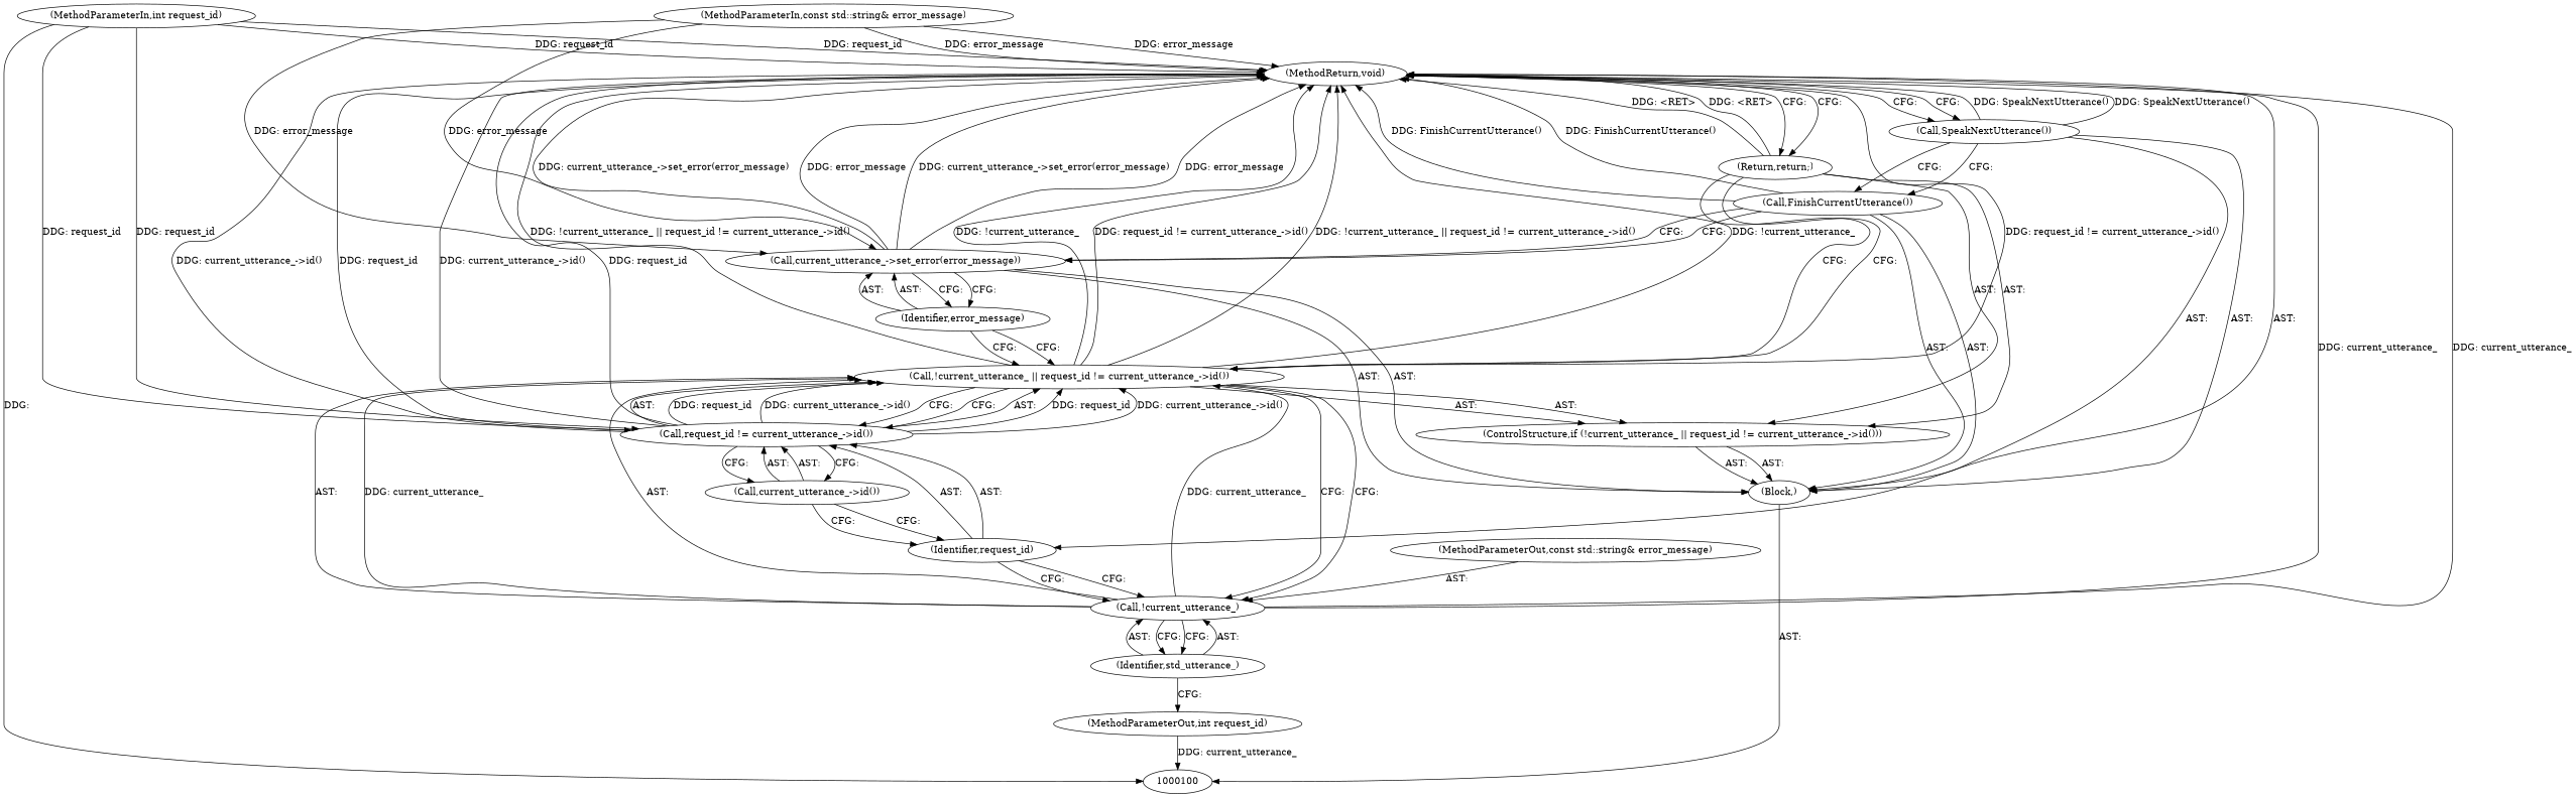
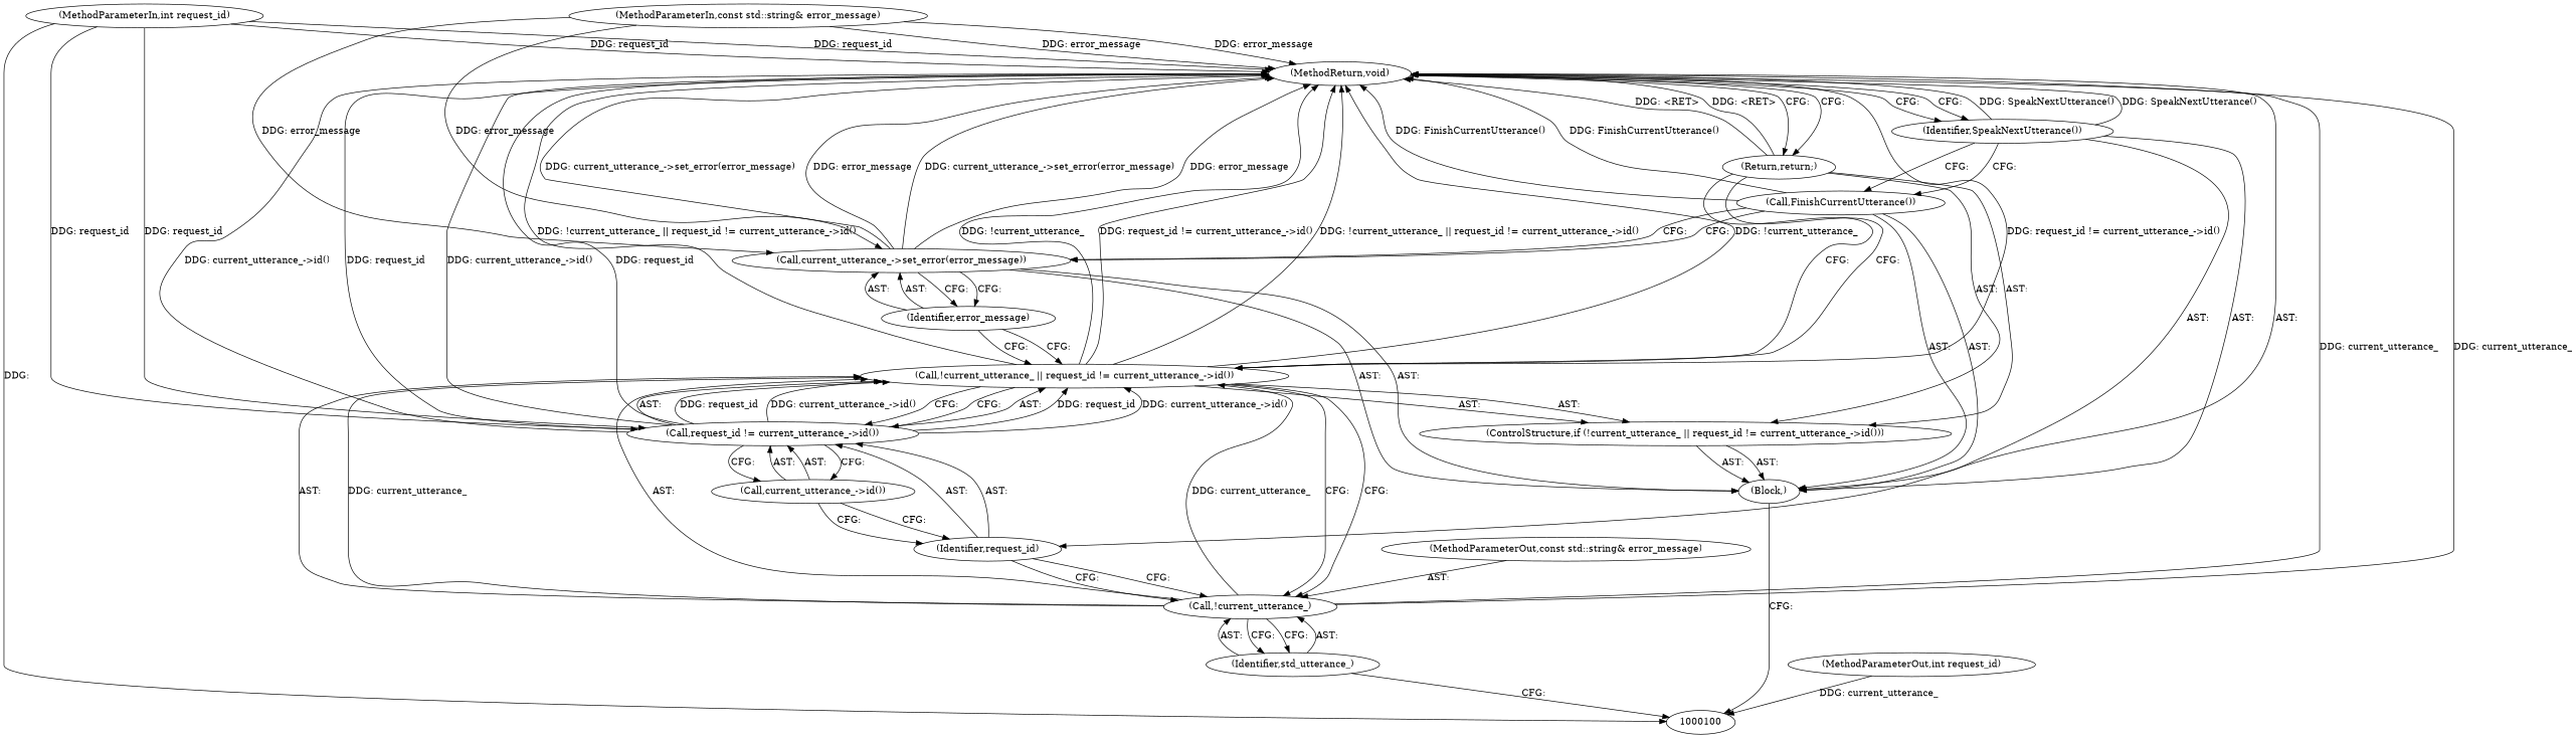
  digraph {
    n1 [label="(MethodReturn,void)"]
    n2 [label="(Return,return;)"]
-   n3 [label="(Call,SpeakNextUtterance())"]
+   n3 [label="(Identifier,SpeakNextUtterance())"]
    n4 [label="(Identifier,request_id)"]
    n5 [label="(ControlStructure,if (!current_utterance_ || request_id != current_utterance_->id()))"]
    n6 [label="(Call,!current_utterance_ || request_id != current_utterance_->id())"]
    n7 [label="(Block,)"]
    n8 [label="(Call,FinishCurrentUtterance())"]
    n9 [label="(MethodParameterIn,const std::string& error_message)"]
    n10 [label="(Call,current_utterance_->set_error(error_message))"]
    n11 [label="(Identifier,error_message)"]
    n12 [label="(MethodParameterOut,const std::string& error_message)"]
    n13 [label="(Call,!current_utterance_)"]
    n14 [label="(MethodParameterIn,int request_id)"]
    1000100
    n16 [label="(Call,request_id != current_utterance_->id())"]
    n17 [label="(Call,current_utterance_->id())"]
    n18 [label="(MethodParameterOut,int request_id)"]
    n19 [label="(Identifier,std_utterance_)"]
    n1 -> n2 [label="CFG: "]
    n1 -> n2 [label="CFG: "]
    n1 -> n3 [label="CFG: "]
    n1 -> n3 [label="CFG: "]
    n1 -> n4 [label="AST: "]
    n2 -> n1 [label="DDG: <RET>"]
    n2 -> n1 [label="DDG: <RET>"]
    n2 -> n5 [label="AST: "]
    n2 -> n5 [label="AST: "]
    n2 -> n6 [label="CFG: "]
    n2 -> n6 [label="CFG: "]
    n3 -> n1 [label="DDG: SpeakNextUtterance()"]
    n3 -> n1 [label="DDG: SpeakNextUtterance()"]
    n3 -> n7 [label="AST: "]
    n3 -> n7 [label="AST: "]
    n3 -> n8 [label="CFG: "]
    n3 -> n8 [label="CFG: "]
    n4 -> n13 [label="CFG: "]
    n4 -> n13 [label="CFG: "]
    n4 -> n16 [label="AST: "]
    n4 -> n16 [label="AST: "]
    n5 -> n7 [label="AST: "]
    n5 -> n7 [label="AST: "]
    n6 -> n1 [label="DDG: request_id != current_utterance_->id()"]
    n6 -> n1 [label="DDG: !current_utterance_ || request_id != current_utterance_->id()"]
    n6 -> n1 [label="DDG: !current_utterance_"]
    n6 -> n1 [label="DDG: request_id != current_utterance_->id()"]
    n6 -> n1 [label="DDG: !current_utterance_ || request_id != current_utterance_->id()"]
    n6 -> n1 [label="DDG: !current_utterance_"]
    n6 -> n5 [label="AST: "]
    n6 -> n5 [label="AST: "]
    n6 -> n13 [label="CFG: "]
    n6 -> n13 [label="CFG: "]
    n6 -> n16 [label="CFG: "]
    n6 -> n16 [label="CFG: "]
-   n7 -> 1000100 [label="AST: "]
+   n7 -> 1000100 [label="CFG: "]
    n8 -> n1 [label="DDG: FinishCurrentUtterance()"]
    n8 -> n1 [label="DDG: FinishCurrentUtterance()"]
    n8 -> n7 [label="AST: "]
    n8 -> n7 [label="AST: "]
    n8 -> n10 [label="CFG: "]
    n8 -> n10 [label="CFG: "]
    n9 -> n1 [label="DDG: error_message"]
    n9 -> n1 [label="DDG: error_message"]
    n9 -> n10 [label="DDG: error_message"]
    n9 -> n10 [label="DDG: error_message"]
    n10 -> n1 [label="DDG: current_utterance_->set_error(error_message)"]
    n10 -> n1 [label="DDG: error_message"]
    n10 -> n1 [label="DDG: current_utterance_->set_error(error_message)"]
    n10 -> n1 [label="DDG: error_message"]
    n10 -> n7 [label="AST: "]
    n10 -> n7 [label="AST: "]
    n10 -> n11 [label="CFG: "]
    n10 -> n11 [label="CFG: "]
    n11 -> n6 [label="CFG: "]
    n11 -> n6 [label="CFG: "]
    n11 -> n10 [label="AST: "]
    n11 -> n10 [label="AST: "]
    n12 -> n13 [label="AST: "]
    n13 -> n1 [label="DDG: current_utterance_"]
    n13 -> n1 [label="DDG: current_utterance_"]
    n13 -> n6 [label="AST: "]
    n13 -> n6 [label="DDG: current_utterance_"]
    n13 -> n6 [label="AST: "]
    n13 -> n6 [label="DDG: current_utterance_"]
    n13 -> n19 [label="CFG: "]
    n13 -> n19 [label="CFG: "]
    n14 -> n1 [label="DDG: request_id"]
    n14 -> n1 [label="DDG: request_id"]
    n14 -> 1000100 [label="DDG: "]
    n14 -> n16 [label="DDG: request_id"]
    n14 -> n16 [label="DDG: request_id"]
    n16 -> n1 [label="DDG: current_utterance_->id()"]
    n16 -> n1 [label="DDG: request_id"]
    n16 -> n1 [label="DDG: current_utterance_->id()"]
    n16 -> n1 [label="DDG: request_id"]
    n16 -> n6 [label="AST: "]
    n16 -> n6 [label="DDG: request_id"]
    n16 -> n6 [label="DDG: current_utterance_->id()"]
    n16 -> n6 [label="AST: "]
    n16 -> n6 [label="DDG: request_id"]
    n16 -> n6 [label="DDG: current_utterance_->id()"]
    n16 -> n17 [label="CFG: "]
    n16 -> n17 [label="CFG: "]
    n17 -> n4 [label="CFG: "]
    n17 -> n4 [label="CFG: "]
    n17 -> n16 [label="AST: "]
    n17 -> n16 [label="AST: "]
    n18 -> 1000100 [label="DDG: current_utterance_"]
    n19 -> n13 [label="AST: "]
    n19 -> n13 [label="AST: "]
-   n19 -> n18 [label="CFG: "]
+   n19 -> 1000100 [label="CFG: "]
  }
